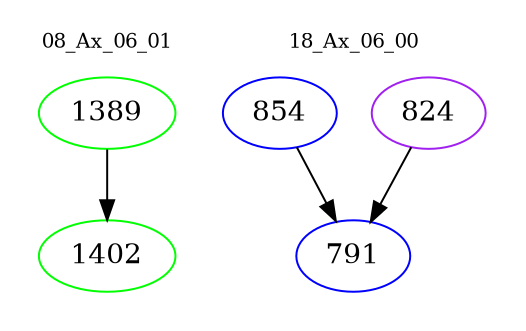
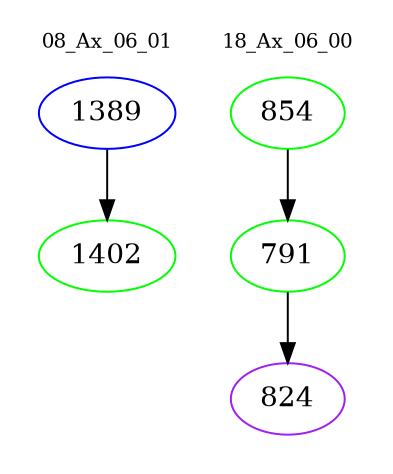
  digraph {
    node [color=blue]
    edge [color=black]
-   n1 [color=green label=1389]
+   n1 [label=1389]
    n2 [color=green label=1402]
-   n3 [label=791]
+   n3 [color=green label=791]
    n4 [color=purple label=824]
-   n5 [label=854]
+   n5 [color=green label=854]
    subgraph cluster_1 {
      color=white
      fontsize=10
      label="08_Ax_06_01"
      n1
      n2
    }
    subgraph cluster_2 {
      color=white
      fontsize=10
      label="18_Ax_06_00"
      n3
      n4
      n5
    }
    n1 -> n2
-   n4 -> n3
+   n3 -> n4
    n5 -> n3
  }
